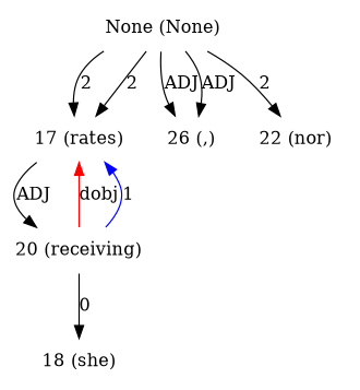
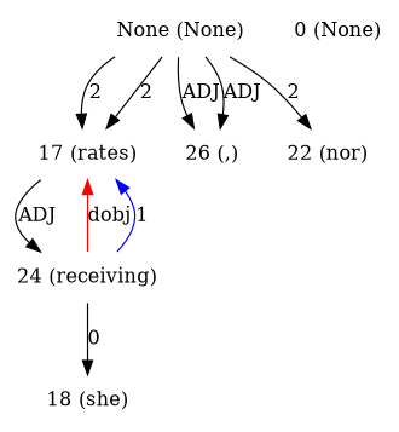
  digraph {
    node [shape=plaintext]
    edge [dir=forward]
    n1 [label="None (None)"]
    n2 [label="17 (rates)"]
    n3 [label="26 (,)"]
    n4 [label="22 (nor)"]
-   n5 [label="20 (receiving)"]
+   n5 [label="24 (receiving)"]
    n6 [label="18 (she)"]
+   n7 [label="0 (None)"]
    n1 -> n2 [label=2]
    n1 -> n2 [label=2]
    n1 -> n3 [label=ADJ]
    n1 -> n3 [label=ADJ]
    n1 -> n4 [label=2]
    n2 -> n5 [label=ADJ]
    n5 -> n2 [color=red label=dobj]
    n5 -> n2 [color=blue label=1]
    n5 -> n6 [label=0]
  }
